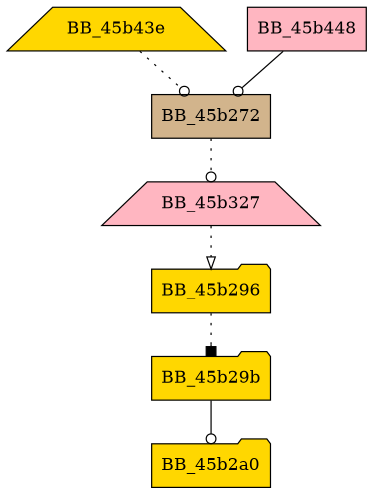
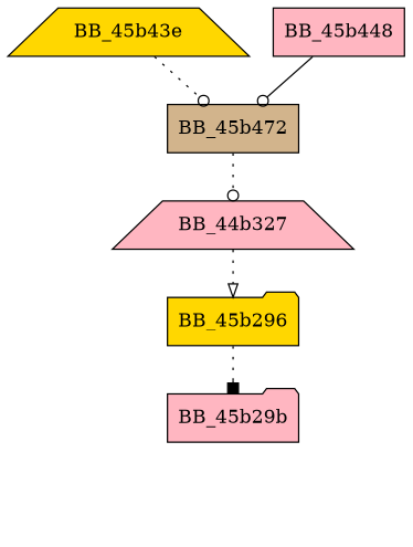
  digraph {
    node [fillcolor=gold shape=folder style=filled]
    edge [arrowhead=odot style=dotted]
    BB_45b296
-   BB_45b29b
-   BB_45b2a0
-   BB_45b327 [fillcolor=lightpink shape=trapezium]
+   BB_45b29b [fillcolor=lightpink]
+   BB_45b327 [fillcolor=lightpink shape=trapezium label=BB_44b327]
    BB_45b43e [shape=trapezium]
-   BB_45b472 [fillcolor=tan shape=box label=BB_45b272]
+   BB_45b472 [fillcolor=tan shape=box]
    BB_45b448 [fillcolor=lightpink shape=box]
    BB_45b296 -> BB_45b29b [arrowhead=box]
-   BB_45b29b -> BB_45b2a0 [style=solid]
    BB_45b327 -> BB_45b296 [arrowhead=onormal]
    BB_45b43e -> BB_45b472
    BB_45b472 -> BB_45b327
    BB_45b448 -> BB_45b472 [style=solid]
  }
